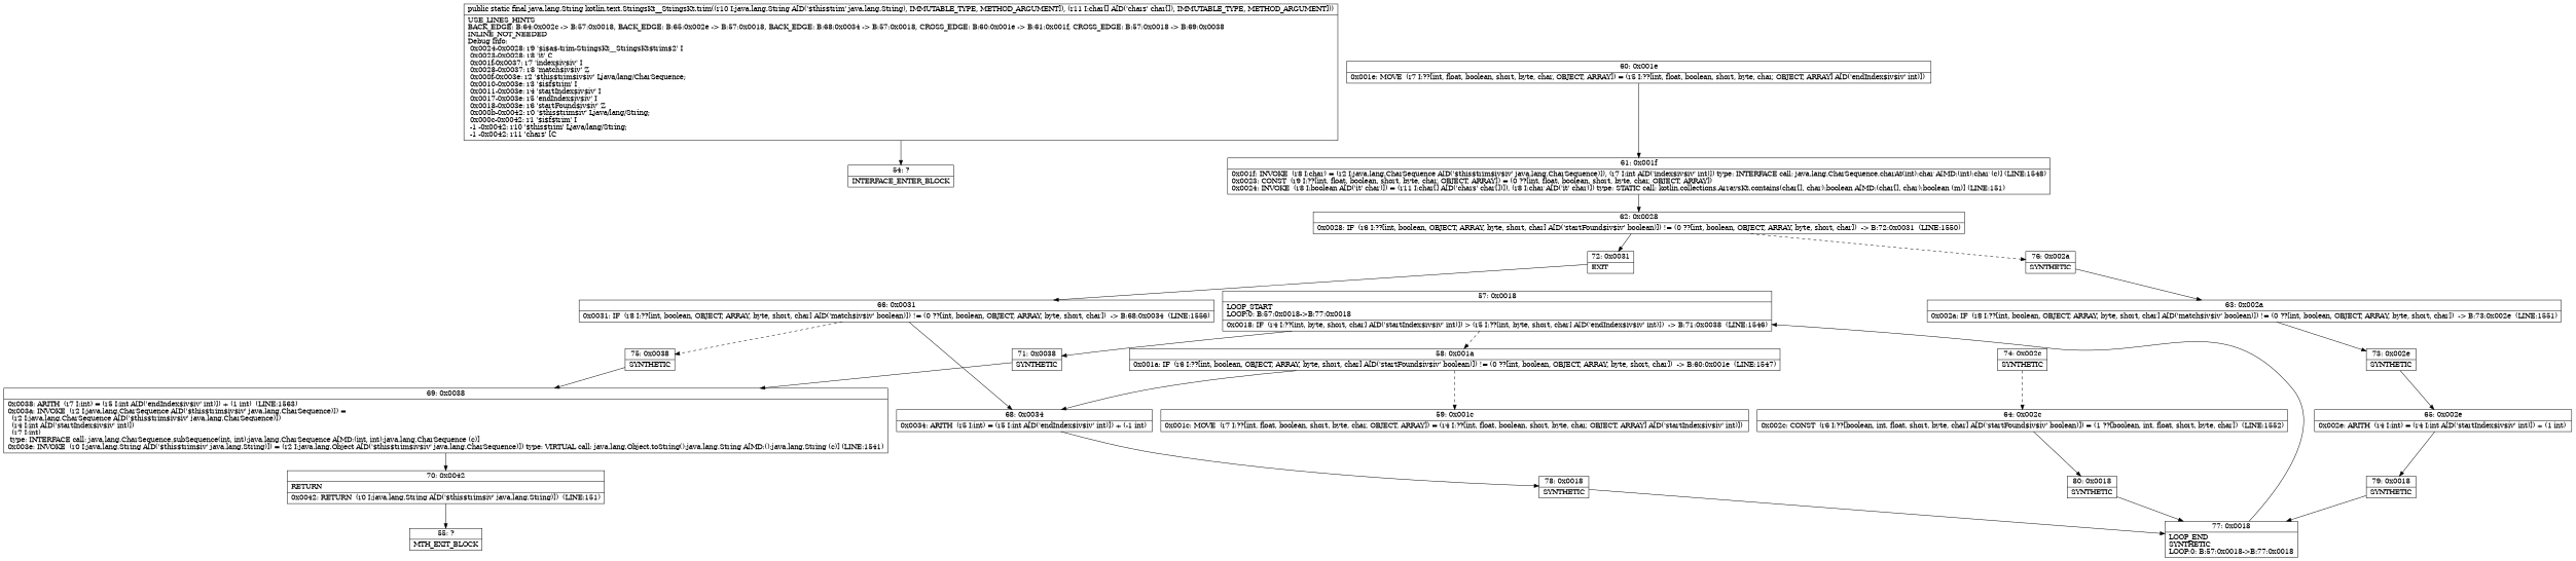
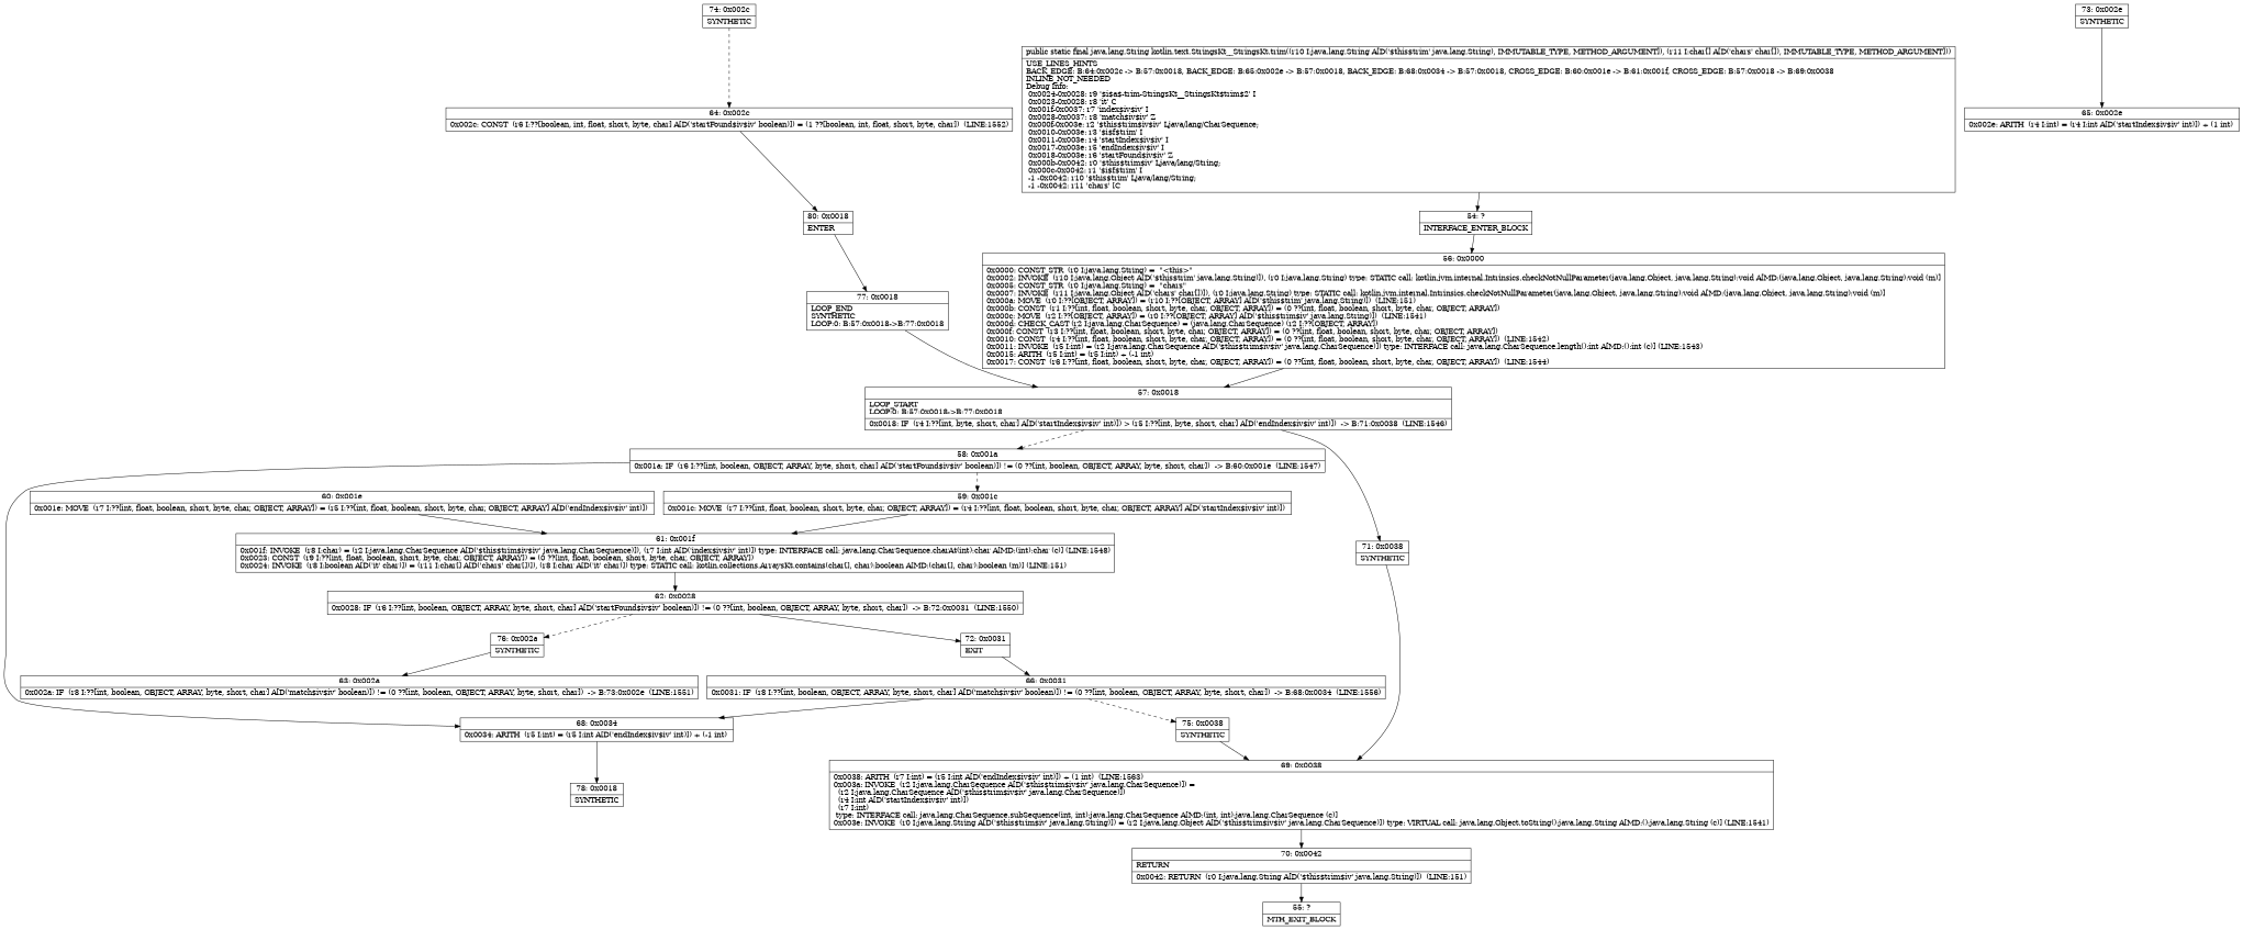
  digraph {
    node [shape=record]
    n1 [label="{54\:\ ?|INTERFACE_ENTER_BLOCK\l}"]
+   n2 [label="{56\:\ 0x0000|0x0000: CONST_STR  (r0 I:java.lang.String) =  \"\<this\>\" \l0x0002: INVOKE  (r10 I:java.lang.Object A[D('$this$trim' java.lang.String)]), (r0 I:java.lang.String) type: STATIC call: kotlin.jvm.internal.Intrinsics.checkNotNullParameter(java.lang.Object, java.lang.String):void A[MD:(java.lang.Object, java.lang.String):void (m)]\l0x0005: CONST_STR  (r0 I:java.lang.String) =  \"chars\" \l0x0007: INVOKE  (r11 I:java.lang.Object A[D('chars' char[])]), (r0 I:java.lang.String) type: STATIC call: kotlin.jvm.internal.Intrinsics.checkNotNullParameter(java.lang.Object, java.lang.String):void A[MD:(java.lang.Object, java.lang.String):void (m)]\l0x000a: MOVE  (r0 I:??[OBJECT, ARRAY]) = (r10 I:??[OBJECT, ARRAY] A[D('$this$trim' java.lang.String)])  (LINE:151)\l0x000b: CONST  (r1 I:??[int, float, boolean, short, byte, char, OBJECT, ARRAY]) = (0 ??[int, float, boolean, short, byte, char, OBJECT, ARRAY]) \l0x000c: MOVE  (r2 I:??[OBJECT, ARRAY]) = (r0 I:??[OBJECT, ARRAY] A[D('$this$trim$iv' java.lang.String)])  (LINE:1541)\l0x000d: CHECK_CAST (r2 I:java.lang.CharSequence) = (java.lang.CharSequence) (r2 I:??[OBJECT, ARRAY]) \l0x000f: CONST  (r3 I:??[int, float, boolean, short, byte, char, OBJECT, ARRAY]) = (0 ??[int, float, boolean, short, byte, char, OBJECT, ARRAY]) \l0x0010: CONST  (r4 I:??[int, float, boolean, short, byte, char, OBJECT, ARRAY]) = (0 ??[int, float, boolean, short, byte, char, OBJECT, ARRAY])  (LINE:1542)\l0x0011: INVOKE  (r5 I:int) = (r2 I:java.lang.CharSequence A[D('$this$trim$iv$iv' java.lang.CharSequence)]) type: INTERFACE call: java.lang.CharSequence.length():int A[MD:():int (c)] (LINE:1543)\l0x0015: ARITH  (r5 I:int) = (r5 I:int) + (\-1 int) \l0x0017: CONST  (r6 I:??[int, float, boolean, short, byte, char, OBJECT, ARRAY]) = (0 ??[int, float, boolean, short, byte, char, OBJECT, ARRAY])  (LINE:1544)\l}"]
    n3 [label="{57\:\ 0x0018|LOOP_START\lLOOP:0: B:57:0x0018\-\>B:77:0x0018\l|0x0018: IF  (r4 I:??[int, byte, short, char] A[D('startIndex$iv$iv' int)]) \> (r5 I:??[int, byte, short, char] A[D('endIndex$iv$iv' int)])  \-\> B:71:0x0038  (LINE:1546)\l}"]
    n4 [label="{58\:\ 0x001a|0x001a: IF  (r6 I:??[int, boolean, OBJECT, ARRAY, byte, short, char] A[D('startFound$iv$iv' boolean)]) != (0 ??[int, boolean, OBJECT, ARRAY, byte, short, char])  \-\> B:60:0x001e  (LINE:1547)\l}"]
    n5 [label="{71\:\ 0x0038|SYNTHETIC\l}"]
    n6 [label="{59\:\ 0x001c|0x001c: MOVE  (r7 I:??[int, float, boolean, short, byte, char, OBJECT, ARRAY]) = (r4 I:??[int, float, boolean, short, byte, char, OBJECT, ARRAY] A[D('startIndex$iv$iv' int)]) \l}"]
    n7 [label="{68\:\ 0x0034|0x0034: ARITH  (r5 I:int) = (r5 I:int A[D('endIndex$iv$iv' int)]) + (\-1 int) \l}"]
    n8 [label="{69\:\ 0x0038|0x0038: ARITH  (r7 I:int) = (r5 I:int A[D('endIndex$iv$iv' int)]) + (1 int)  (LINE:1563)\l0x003a: INVOKE  (r2 I:java.lang.CharSequence A[D('$this$trim$iv$iv' java.lang.CharSequence)]) = \l  (r2 I:java.lang.CharSequence A[D('$this$trim$iv$iv' java.lang.CharSequence)])\l  (r4 I:int A[D('startIndex$iv$iv' int)])\l  (r7 I:int)\l type: INTERFACE call: java.lang.CharSequence.subSequence(int, int):java.lang.CharSequence A[MD:(int, int):java.lang.CharSequence (c)]\l0x003e: INVOKE  (r0 I:java.lang.String A[D('$this$trim$iv' java.lang.String)]) = (r2 I:java.lang.Object A[D('$this$trim$iv$iv' java.lang.CharSequence)]) type: VIRTUAL call: java.lang.Object.toString():java.lang.String A[MD:():java.lang.String (c)] (LINE:1541)\l}"]
    n9 [label="{61\:\ 0x001f|0x001f: INVOKE  (r8 I:char) = (r2 I:java.lang.CharSequence A[D('$this$trim$iv$iv' java.lang.CharSequence)]), (r7 I:int A[D('index$iv$iv' int)]) type: INTERFACE call: java.lang.CharSequence.charAt(int):char A[MD:(int):char (c)] (LINE:1548)\l0x0023: CONST  (r9 I:??[int, float, boolean, short, byte, char, OBJECT, ARRAY]) = (0 ??[int, float, boolean, short, byte, char, OBJECT, ARRAY]) \l0x0024: INVOKE  (r8 I:boolean A[D('it' char)]) = (r11 I:char[] A[D('chars' char[])]), (r8 I:char A[D('it' char)]) type: STATIC call: kotlin.collections.ArraysKt.contains(char[], char):boolean A[MD:(char[], char):boolean (m)] (LINE:151)\l}"]
    n10 [label="{60\:\ 0x001e|0x001e: MOVE  (r7 I:??[int, float, boolean, short, byte, char, OBJECT, ARRAY]) = (r5 I:??[int, float, boolean, short, byte, char, OBJECT, ARRAY] A[D('endIndex$iv$iv' int)]) \l}"]
    n11 [label="{62\:\ 0x0028|0x0028: IF  (r6 I:??[int, boolean, OBJECT, ARRAY, byte, short, char] A[D('startFound$iv$iv' boolean)]) != (0 ??[int, boolean, OBJECT, ARRAY, byte, short, char])  \-\> B:72:0x0031  (LINE:1550)\l}"]
    n12 [label="{72\:\ 0x0031|EXIT\l}"]
    n13 [label="{76\:\ 0x002a|SYNTHETIC\l}"]
    n14 [label="{66\:\ 0x0031|0x0031: IF  (r8 I:??[int, boolean, OBJECT, ARRAY, byte, short, char] A[D('match$iv$iv' boolean)]) != (0 ??[int, boolean, OBJECT, ARRAY, byte, short, char])  \-\> B:68:0x0034  (LINE:1556)\l}"]
    n15 [label="{63\:\ 0x002a|0x002a: IF  (r8 I:??[int, boolean, OBJECT, ARRAY, byte, short, char] A[D('match$iv$iv' boolean)]) != (0 ??[int, boolean, OBJECT, ARRAY, byte, short, char])  \-\> B:73:0x002e  (LINE:1551)\l}"]
    n16 [label="{75\:\ 0x0038|SYNTHETIC\l}"]
    n17 [label="{78\:\ 0x0018|SYNTHETIC\l}"]
    n18 [label="{77\:\ 0x0018|LOOP_END\lSYNTHETIC\lLOOP:0: B:57:0x0018\-\>B:77:0x0018\l}"]
    n19 [label="{70\:\ 0x0042|RETURN\l|0x0042: RETURN  (r0 I:java.lang.String A[D('$this$trim$iv' java.lang.String)])  (LINE:151)\l}"]
    n20 [label="{55\:\ ?|MTH_EXIT_BLOCK\l}"]
    n21 [label="{73\:\ 0x002e|SYNTHETIC\l}"]
    n22 [label="{65\:\ 0x002e|0x002e: ARITH  (r4 I:int) = (r4 I:int A[D('startIndex$iv$iv' int)]) + (1 int) \l}"]
    n23 [label="{74\:\ 0x002c|SYNTHETIC\l}"]
    n24 [label="{64\:\ 0x002c|0x002c: CONST  (r6 I:??[boolean, int, float, short, byte, char] A[D('startFound$iv$iv' boolean)]) = (1 ??[boolean, int, float, short, byte, char])  (LINE:1552)\l}"]
-   n25 [label="{79\:\ 0x0018|SYNTHETIC\l}"]
-   n26 [label="{80\:\ 0x0018|SYNTHETIC\l}"]
+   n26 [label="{80\:\ 0x0018|ENTER\l}"]
    n27 [label="{public static final java.lang.String kotlin.text.StringsKt__StringsKt.trim((r10 I:java.lang.String A[D('$this$trim' java.lang.String), IMMUTABLE_TYPE, METHOD_ARGUMENT]), (r11 I:char[] A[D('chars' char[]), IMMUTABLE_TYPE, METHOD_ARGUMENT]))  | USE_LINES_HINTS\lBACK_EDGE: B:64:0x002c \-\> B:57:0x0018, BACK_EDGE: B:65:0x002e \-\> B:57:0x0018, BACK_EDGE: B:68:0x0034 \-\> B:57:0x0018, CROSS_EDGE: B:60:0x001e \-\> B:61:0x001f, CROSS_EDGE: B:57:0x0018 \-\> B:69:0x0038\lINLINE_NOT_NEEDED\lDebug Info:\l  0x0024\-0x0028: r9 '$i$a$\-trim\-StringsKt__StringsKt$trim$2' I\l  0x0023\-0x0028: r8 'it' C\l  0x001f\-0x0037: r7 'index$iv$iv' I\l  0x0028\-0x0037: r8 'match$iv$iv' Z\l  0x000f\-0x003e: r2 '$this$trim$iv$iv' Ljava\/lang\/CharSequence;\l  0x0010\-0x003e: r3 '$i$f$trim' I\l  0x0011\-0x003e: r4 'startIndex$iv$iv' I\l  0x0017\-0x003e: r5 'endIndex$iv$iv' I\l  0x0018\-0x003e: r6 'startFound$iv$iv' Z\l  0x000b\-0x0042: r0 '$this$trim$iv' Ljava\/lang\/String;\l  0x000c\-0x0042: r1 '$i$f$trim' I\l  \-1 \-0x0042: r10 '$this$trim' Ljava\/lang\/String;\l  \-1 \-0x0042: r11 'chars' [C\l}"]
+   n1 -> n2
+   n2 -> n3
    n3 -> n4 [style=dashed]
    n3 -> n5
    n4 -> n6 [style=dashed]
    n4 -> n7
    n5 -> n8
+   n6 -> n9
    n7 -> n17
    n8 -> n19
    n9 -> n11
    n10 -> n9
    n11 -> n12
    n11 -> n13 [style=dashed]
    n12 -> n14
    n13 -> n15
    n14 -> n7
    n14 -> n16 [style=dashed]
-   n15 -> n21
    n16 -> n8
-   n17 -> n18
    n18 -> n3
    n19 -> n20
    n21 -> n22
-   n22 -> n25
    n23 -> n24 [style=dashed]
    n24 -> n26
-   n25 -> n18
    n26 -> n18
    n27 -> n1
  }
